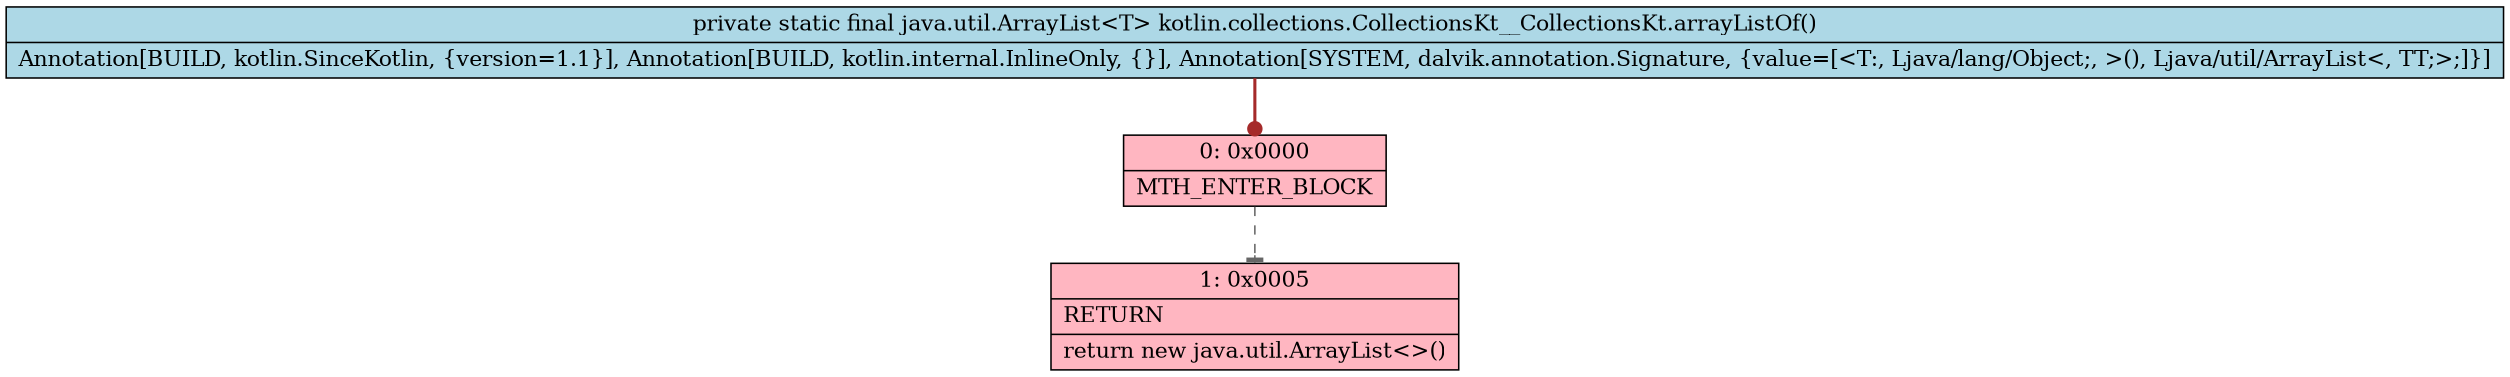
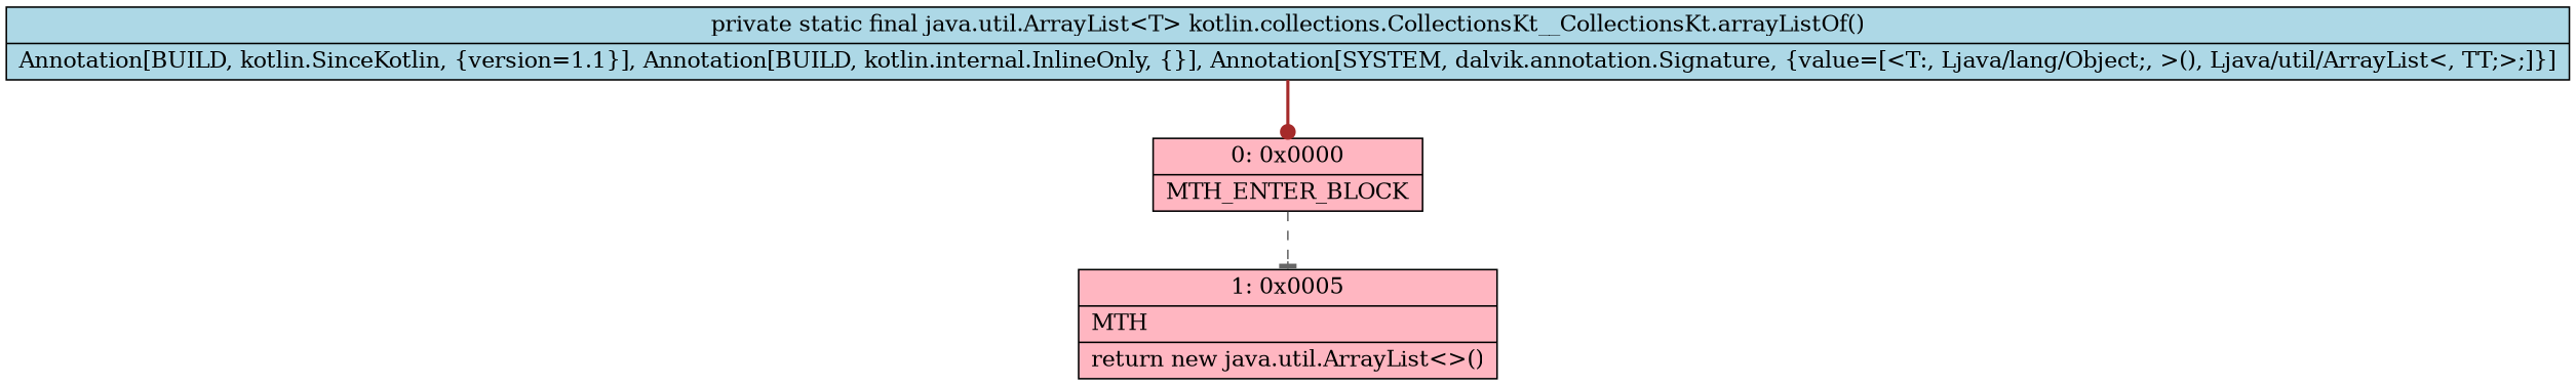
  digraph {
    fontname="DejaVu Serif"
    node [shape=record style=filled fillcolor=lightpink fontname="DejaVu Serif"]
    edge [fontname="DejaVu Serif"]
    n1 [label="{0\:\ 0x0000|MTH_ENTER_BLOCK\l}"]
-   n2 [label="{1\:\ 0x0005|RETURN\l|return new java.util.ArrayList\<\>()\l}"]
+   n2 [label="{1\:\ 0x0005|MTH\l|return new java.util.ArrayList\<\>()\l}"]
    n3 [label="{private static final java.util.ArrayList\<T\> kotlin.collections.CollectionsKt__CollectionsKt.arrayListOf()  | Annotation[BUILD, kotlin.SinceKotlin, \{version=1.1\}], Annotation[BUILD, kotlin.internal.InlineOnly, \{\}], Annotation[SYSTEM, dalvik.annotation.Signature, \{value=[\<T:, Ljava\/lang\/Object;, \>(), Ljava\/util\/ArrayList\<, TT;\>;]\}]\l}" fillcolor=lightblue]
    n1 -> n2 [color=gray40 style=dashed arrowhead=tee]
    n3 -> n1 [color=brown style=bold arrowhead=dot]
  }
